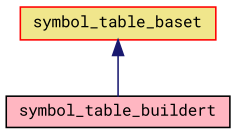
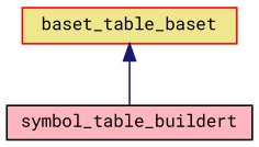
  digraph {
    fontname="Roboto Mono"
    node [fontname="Roboto Mono" fontsize=10 shape=record style=filled]
    n1 [color=black fillcolor=lightpink fontcolor=black height=0.2 label=symbol_table_buildert width=0.4]
-   n2 [color=red height=0.2 label=symbol_table_baset width=0.4 fillcolor=khaki]
+   n2 [color=red height=0.2 label=baset_table_baset width=0.4 fillcolor=khaki]
    n2 -> n1 [color=midnightblue dir=back fontname="Roboto Mono" fontsize=10 labelfontname=Helvetica labelfontsize=10 style=solid]
  }
